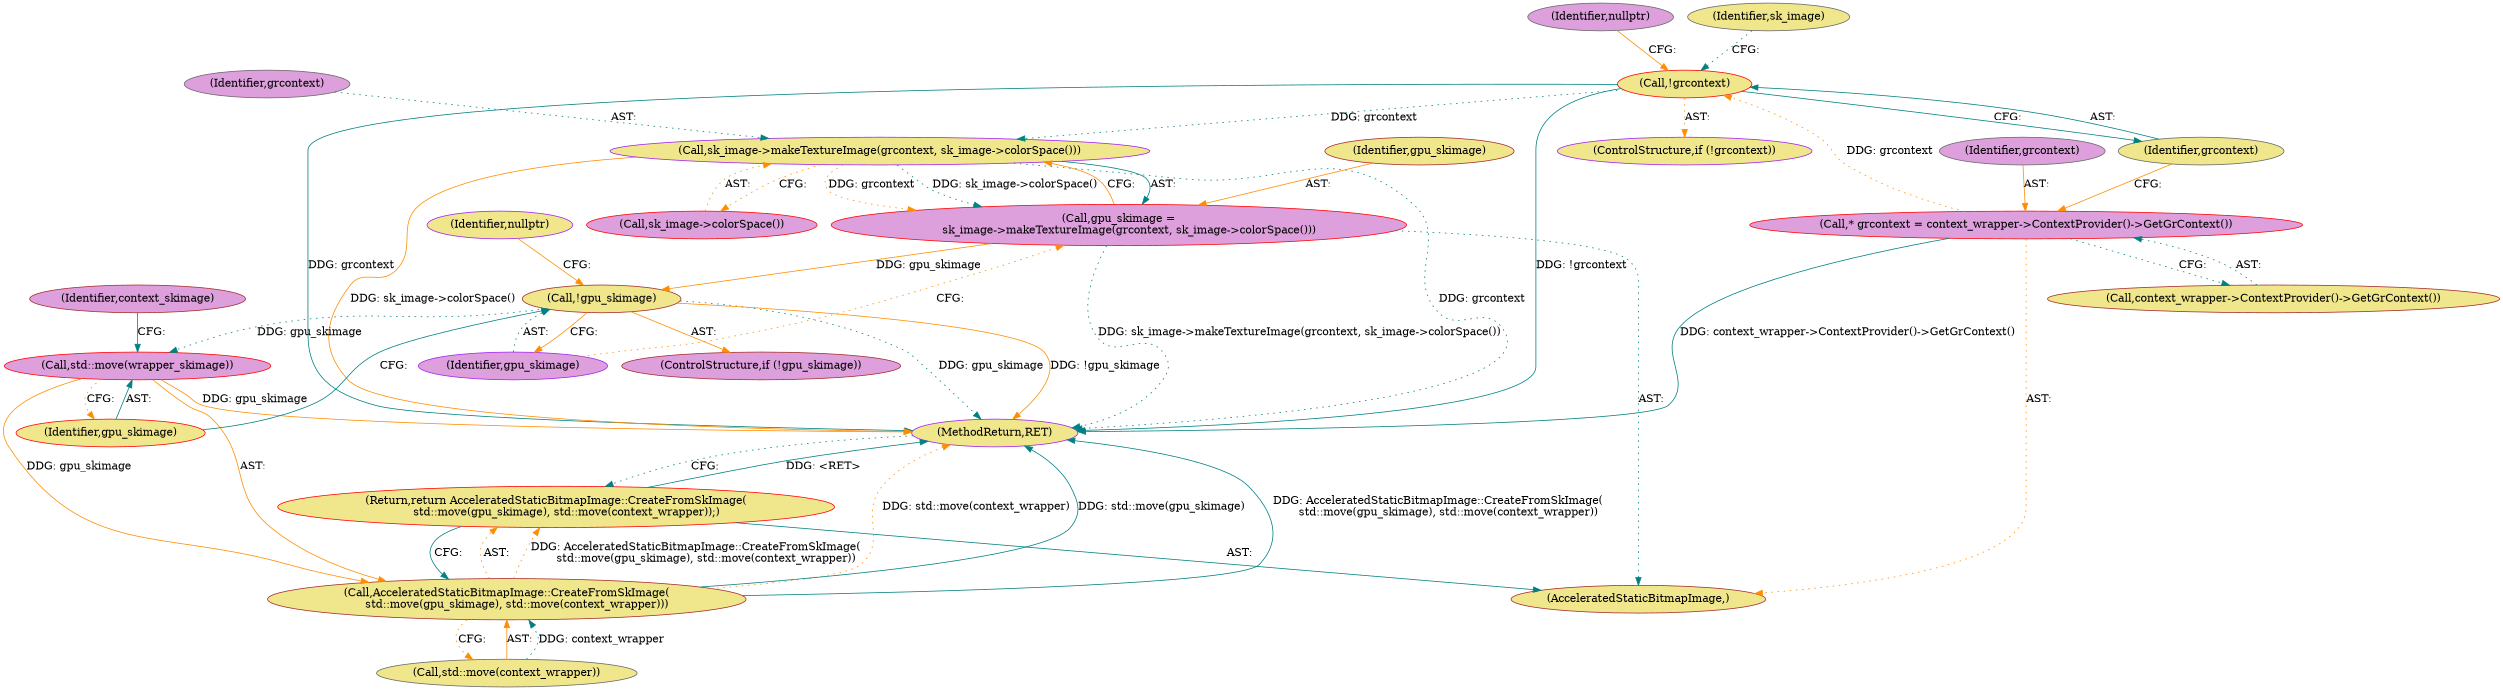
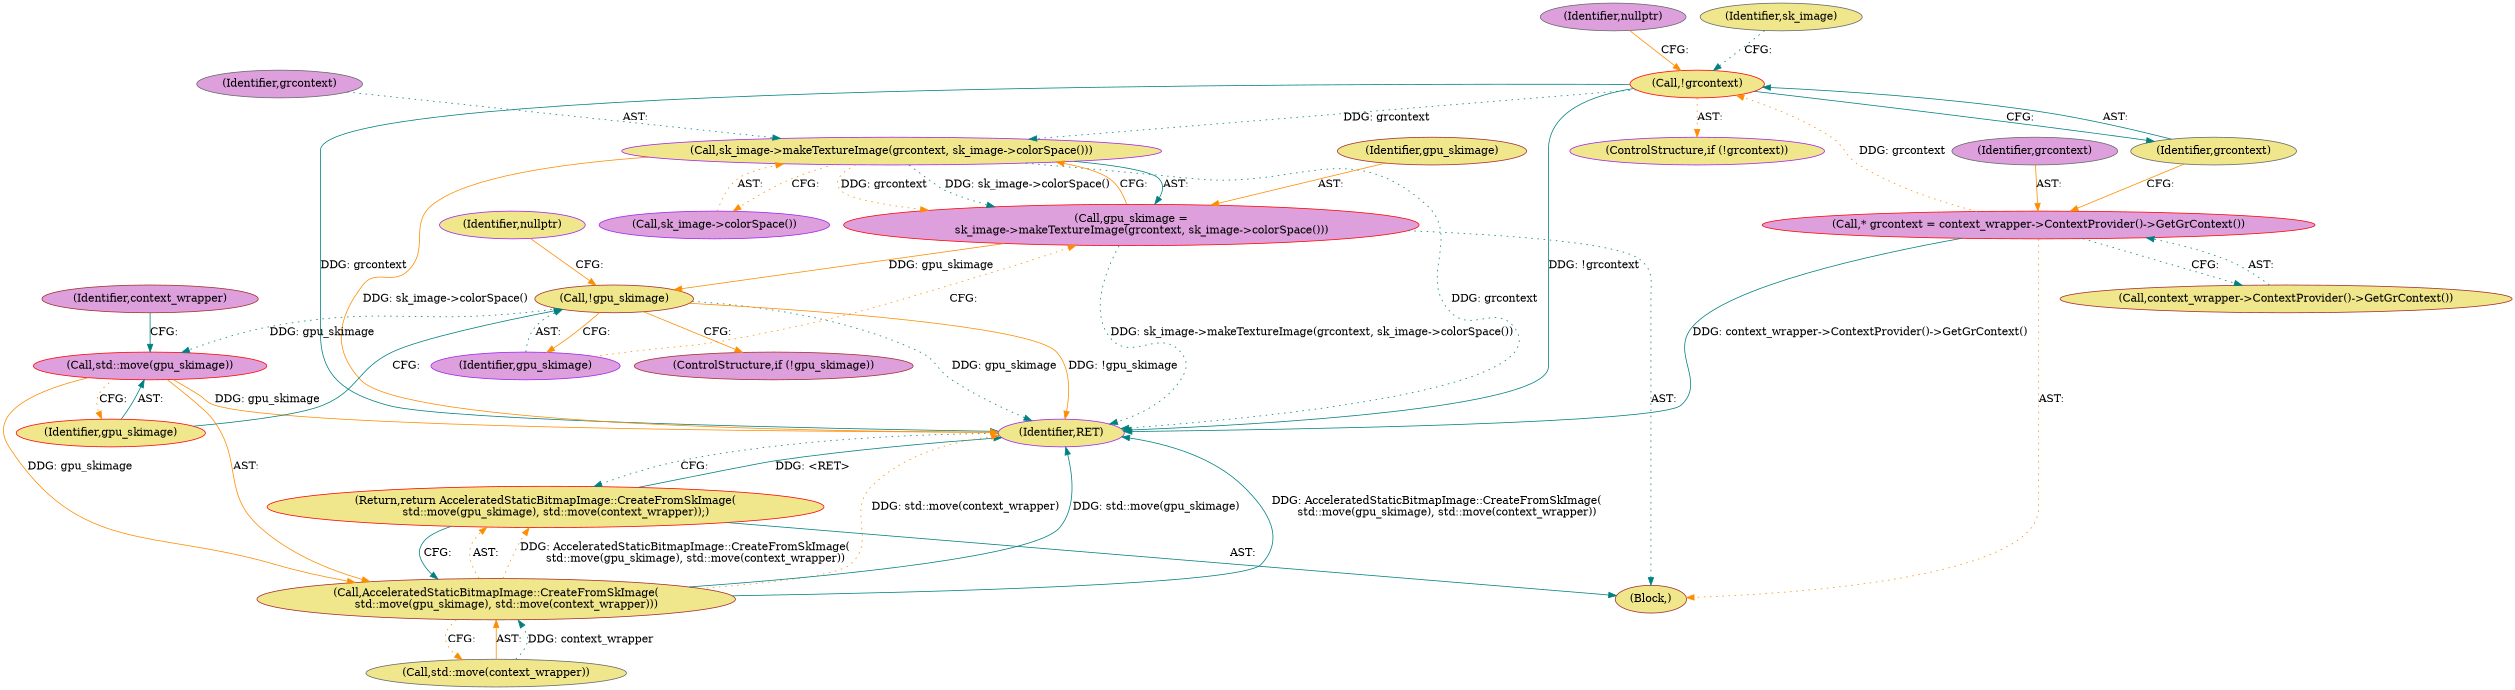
  digraph {
    node [color=red fillcolor=khaki style=filled]
    edge [color=teal style=solid]
    n1 [label="(Call,!grcontext)"]
    n2 [color=purple label="(Call,sk_image->makeTextureImage(grcontext, sk_image->colorSpace()))"]
-   n3 [color=purple label="(MethodReturn,RET)"]
+   n3 [color=purple label="(Identifier,RET)"]
    n4 [color=purple label="(ControlStructure,if (!grcontext))"]
    n5 [color=gray40 label="(Identifier,grcontext)"]
    n6 [fillcolor=plum label="(Call,gpu_skimage =\n      sk_image->makeTextureImage(grcontext, sk_image->colorSpace()))"]
-   n7 [fillcolor=plum label="(Call,sk_image->colorSpace())"]
+   n7 [color=purple fillcolor=plum label="(Call,sk_image->colorSpace())"]
    n8 [label="(Return,return AcceleratedStaticBitmapImage::CreateFromSkImage(\n      std::move(gpu_skimage), std::move(context_wrapper));)"]
    n9 [fillcolor=plum label="(Call,* grcontext = context_wrapper->ContextProvider()->GetGrContext())"]
-   n10 [color=brown label="(AcceleratedStaticBitmapImage,)"]
+   n10 [color=brown label="(Block,)"]
    n11 [color=brown label="(Call,context_wrapper->ContextProvider()->GetGrContext())"]
    n12 [color=brown label="(Call,!gpu_skimage)"]
-   n13 [fillcolor=plum label="(Call,std::move(wrapper_skimage))"]
+   n13 [fillcolor=plum label="(Call,std::move(gpu_skimage))"]
    n14 [color=purple fillcolor=plum label="(Identifier,gpu_skimage)"]
    n15 [color=brown fillcolor=plum label="(ControlStructure,if (!gpu_skimage))"]
    n16 [color=brown label="(Call,AcceleratedStaticBitmapImage::CreateFromSkImage(\n      std::move(gpu_skimage), std::move(context_wrapper)))"]
    n17 [label="(Identifier,gpu_skimage)"]
    n18 [color=gray40 label="(Call,std::move(context_wrapper))"]
-   n19 [color=brown fillcolor=plum label="(Identifier,context_skimage)"]
+   n19 [color=brown fillcolor=plum label="(Identifier,context_wrapper)"]
    n20 [color=gray40 fillcolor=plum label="(Identifier,nullptr)"]
    n21 [color=purple label="(Identifier,nullptr)"]
    n22 [color=gray40 fillcolor=plum label="(Identifier,grcontext)"]
    n23 [color=gray40 label="(Identifier,sk_image)"]
    n24 [color=gray40 fillcolor=plum label="(Identifier,grcontext)"]
    n25 [color=brown label="(Identifier,gpu_skimage)"]
    n1 -> n2 [label="DDG: grcontext" style=dotted]
    n1 -> n3 [label="DDG: !grcontext"]
    n1 -> n3 [label="DDG: grcontext"]
    n1 -> n4 [color=darkorange label="AST: " style=dotted]
    n1 -> n5 [label="CFG: "]
    n2 -> n3 [color=darkorange label="DDG: sk_image->colorSpace()"]
    n2 -> n3 [label="DDG: grcontext" style=dotted]
    n2 -> n6 [label="AST: "]
    n2 -> n6 [color=darkorange label="DDG: grcontext" style=dotted]
    n2 -> n6 [label="DDG: sk_image->colorSpace()" style=dotted]
    n2 -> n7 [color=darkorange label="CFG: " style=dotted]
    n3 -> n8 [label="CFG: " style=dotted]
    n5 -> n1 [label="AST: "]
    n5 -> n9 [color=darkorange label="CFG: "]
    n6 -> n2 [color=darkorange label="CFG: "]
    n6 -> n3 [label="DDG: sk_image->makeTextureImage(grcontext, sk_image->colorSpace())" style=dotted]
    n6 -> n10 [label="AST: " style=dotted]
    n6 -> n12 [color=darkorange label="DDG: gpu_skimage"]
    n7 -> n2 [color=darkorange label="AST: " style=dotted]
    n8 -> n3 [label="DDG: <RET>"]
    n8 -> n10 [label="AST: "]
    n8 -> n16 [label="CFG: "]
    n9 -> n1 [color=darkorange label="DDG: grcontext" style=dotted]
    n9 -> n3 [label="DDG: context_wrapper->ContextProvider()->GetGrContext()"]
    n9 -> n10 [color=darkorange label="AST: " style=dotted]
    n9 -> n11 [label="CFG: " style=dotted]
    n11 -> n9 [label="AST: " style=dotted]
    n12 -> n3 [label="DDG: gpu_skimage" style=dotted]
    n12 -> n3 [color=darkorange label="DDG: !gpu_skimage"]
    n12 -> n13 [label="DDG: gpu_skimage" style=dotted]
    n12 -> n14 [color=darkorange label="CFG: "]
-   n12 -> n15 [color=darkorange label="AST: "]
+   n12 -> n15 [color=darkorange label="CFG: "]
    n13 -> n3 [color=darkorange label="DDG: gpu_skimage"]
    n13 -> n16 [color=darkorange label="AST: "]
    n13 -> n16 [color=darkorange label="DDG: gpu_skimage"]
    n13 -> n17 [color=darkorange label="CFG: " style=dotted]
    n14 -> n6 [color=darkorange label="CFG: " style=dotted]
    n14 -> n12 [label="AST: " style=dotted]
    n16 -> n3 [color=darkorange label="DDG: std::move(context_wrapper)" style=dotted]
    n16 -> n3 [label="DDG: std::move(gpu_skimage)"]
    n16 -> n3 [label="DDG: AcceleratedStaticBitmapImage::CreateFromSkImage(\n      std::move(gpu_skimage), std::move(context_wrapper))"]
    n16 -> n8 [color=darkorange label="AST: " style=dotted]
    n16 -> n8 [color=darkorange label="DDG: AcceleratedStaticBitmapImage::CreateFromSkImage(\n      std::move(gpu_skimage), std::move(context_wrapper))" style=dotted]
    n16 -> n18 [color=darkorange label="CFG: " style=dotted]
    n17 -> n12 [label="CFG: "]
    n17 -> n13 [label="AST: "]
    n18 -> n16 [color=darkorange label="AST: "]
    n18 -> n16 [label="DDG: context_wrapper" style=dotted]
    n19 -> n13 [label="CFG: "]
    n20 -> n1 [color=darkorange label="CFG: "]
    n21 -> n12 [color=darkorange label="CFG: "]
    n22 -> n9 [color=darkorange label="AST: "]
    n23 -> n1 [label="CFG: " style=dotted]
    n24 -> n2 [label="AST: " style=dotted]
    n25 -> n6 [color=darkorange label="AST: "]
  }
